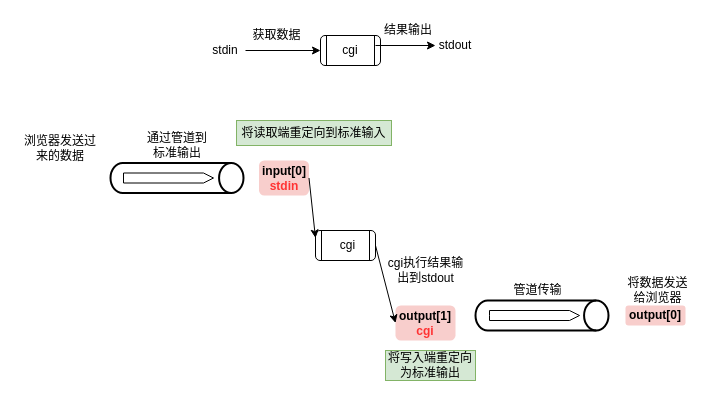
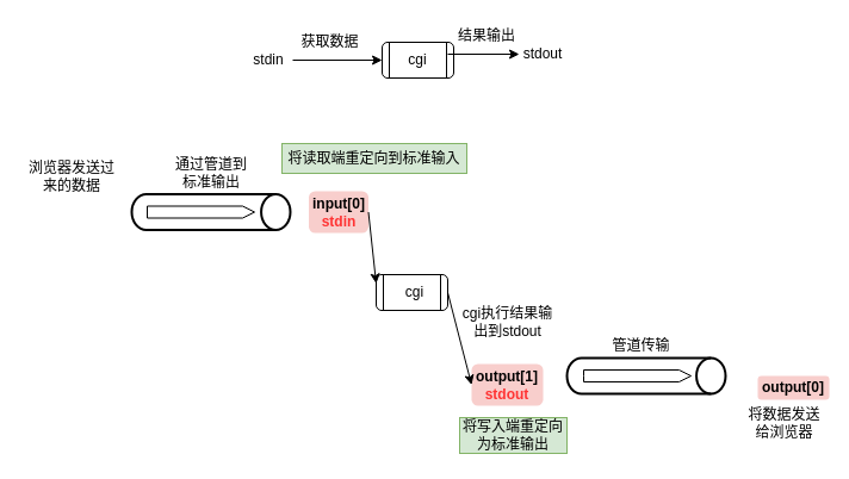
  <mxCell id="0" />
  <mxCell id="1" parent="0" />
  <mxCell id="2" value="" style="strokeWidth=2;html=1;shape=mxgraph.flowchart.direct_data;whiteSpace=wrap;" vertex="1" parent="1"><mxGeometry x="110" y="162.5" width="133" height="30" as="geometry" /></mxCell>
  <mxCell id="3" value="" style="html=1;shadow=0;dashed=0;align=center;verticalAlign=middle;shape=mxgraph.arrows2.arrow;dy=0;dx=10;notch=0;" vertex="1" parent="1"><mxGeometry x="123" y="172.5" width="90" height="10" as="geometry" /></mxCell>
  <mxCell id="4" value="" style="strokeWidth=2;html=1;shape=mxgraph.flowchart.direct_data;whiteSpace=wrap;" vertex="1" parent="1"><mxGeometry x="475" y="300" width="133" height="30" as="geometry" /></mxCell>
  <mxCell id="5" value="" style="html=1;shadow=0;dashed=0;align=center;verticalAlign=middle;shape=mxgraph.arrows2.arrow;dy=0;dx=10;notch=0;" vertex="1" parent="1"><mxGeometry x="489" y="310" width="90" height="10" as="geometry" /></mxCell>
  <mxCell id="6" value="input[0]&lt;br&gt;&lt;font color=&quot;#ff3333&quot;&gt;stdin&lt;/font&gt;" style="text;html=1;strokeColor=none;fillColor=#f8cecc;align=center;verticalAlign=middle;whiteSpace=wrap;rounded=1;shadow=0;comic=0;glass=0;labelBackgroundColor=none;labelBorderColor=none;fontStyle=1" vertex="1" parent="1"><mxGeometry x="258.5" y="160" width="50" height="35" as="geometry" /></mxCell>
- <mxCell id="7" value="output[1]&lt;br&gt;&lt;font color=&quot;#ff3333&quot;&gt;cgi&lt;/font&gt;" style="text;html=1;strokeColor=none;fillColor=#f8cecc;align=center;verticalAlign=middle;whiteSpace=wrap;rounded=1;shadow=0;comic=0;glass=0;labelBackgroundColor=none;labelBorderColor=none;fontStyle=1" vertex="1" parent="1"><mxGeometry x="395" y="305" width="60" height="35" as="geometry" /></mxCell>
- <mxCell id="8" value="output[0]" style="text;html=1;strokeColor=none;fillColor=#f8cecc;align=center;verticalAlign=middle;whiteSpace=wrap;rounded=1;shadow=0;comic=0;glass=0;labelBackgroundColor=none;labelBorderColor=none;fontStyle=1" vertex="1" parent="1"><mxGeometry x="625" y="305" width="60" height="20" as="geometry" /></mxCell>
+ <mxCell id="7" value="output[1]&lt;br&gt;&lt;font color=&quot;#ff3333&quot;&gt;stdout&lt;/font&gt;" style="text;html=1;strokeColor=none;fillColor=#f8cecc;align=center;verticalAlign=middle;whiteSpace=wrap;rounded=1;shadow=0;comic=0;glass=0;labelBackgroundColor=none;labelBorderColor=none;fontStyle=1" vertex="1" parent="1"><mxGeometry x="395" y="305" width="60" height="35" as="geometry" /></mxCell>
+ <mxCell id="8" value="output[0]" style="text;html=1;strokeColor=none;fillColor=#f8cecc;align=center;verticalAlign=middle;whiteSpace=wrap;rounded=1;shadow=0;comic=0;glass=0;labelBackgroundColor=none;labelBorderColor=none;fontStyle=1" vertex="1" parent="1"><mxGeometry x="635" y="315" width="60" height="20" as="geometry" /></mxCell>
  <mxCell id="9" value="" style="shape=process;whiteSpace=wrap;html=1;backgroundOutline=1;rounded=1;shadow=0;glass=0;comic=0;labelBackgroundColor=none;" vertex="1" parent="1"><mxGeometry x="320" y="35" width="60" height="30" as="geometry" /></mxCell>
  <mxCell id="10" value="cgi" style="text;html=1;strokeColor=none;fillColor=none;align=center;verticalAlign=middle;whiteSpace=wrap;rounded=0;shadow=0;glass=0;comic=0;labelBackgroundColor=none;" vertex="1" parent="1"><mxGeometry x="340" y="40" width="20" height="20" as="geometry" /></mxCell>
  <mxCell id="11" value="stdin" style="text;html=1;strokeColor=none;fillColor=none;align=center;verticalAlign=middle;whiteSpace=wrap;rounded=0;shadow=0;glass=0;comic=0;labelBackgroundColor=none;" vertex="1" parent="1"><mxGeometry x="205" y="40" width="40" height="20" as="geometry" /></mxCell>
  <mxCell id="12" value="" style="endArrow=classic;html=1;entryX=0;entryY=0.5;entryDx=0;entryDy=0;exitX=1;exitY=0.5;exitDx=0;exitDy=0;" edge="1" parent="1" source="11" target="9"><mxGeometry width="50" height="50" relative="1" as="geometry"><mxPoint x="265" y="50" as="sourcePoint" /><mxPoint x="335" y="105" as="targetPoint" /></mxGeometry></mxCell>
  <mxCell id="13" value="" style="endArrow=classic;html=1;" edge="1" parent="1"><mxGeometry width="50" height="50" relative="1" as="geometry"><mxPoint x="375" y="45" as="sourcePoint" /><mxPoint x="435" y="45" as="targetPoint" /></mxGeometry></mxCell>
  <mxCell id="14" value="stdout" style="text;html=1;strokeColor=none;fillColor=none;align=center;verticalAlign=middle;whiteSpace=wrap;rounded=0;shadow=0;glass=0;comic=0;labelBackgroundColor=none;" vertex="1" parent="1"><mxGeometry x="435" y="35" width="40" height="20" as="geometry" /></mxCell>
  <mxCell id="15" value="获取数据" style="text;html=1;strokeColor=none;fillColor=none;align=center;verticalAlign=middle;whiteSpace=wrap;rounded=0;shadow=0;glass=0;comic=0;labelBackgroundColor=none;" vertex="1" parent="1"><mxGeometry x="241.5" y="20" width="69" height="30" as="geometry" /></mxCell>
  <mxCell id="16" value="结果输出" style="text;html=1;strokeColor=none;fillColor=none;align=center;verticalAlign=middle;whiteSpace=wrap;rounded=0;shadow=0;glass=0;comic=0;labelBackgroundColor=none;" vertex="1" parent="1"><mxGeometry x="380" y="20" width="56" height="20" as="geometry" /></mxCell>
  <mxCell id="17" value="" style="shape=process;whiteSpace=wrap;html=1;backgroundOutline=1;rounded=1;shadow=0;glass=0;comic=0;labelBackgroundColor=none;" vertex="1" parent="1"><mxGeometry x="315" y="230" width="60" height="30" as="geometry" /></mxCell>
  <mxCell id="18" value="cgi" style="text;html=1;strokeColor=none;fillColor=none;align=center;verticalAlign=middle;whiteSpace=wrap;rounded=0;shadow=0;glass=0;comic=0;labelBackgroundColor=none;" vertex="1" parent="1"><mxGeometry x="335" y="235" width="25" height="20" as="geometry" /></mxCell>
  <mxCell id="19" value="" style="endArrow=classic;html=1;exitX=1;exitY=0.5;exitDx=0;exitDy=0;entryX=0;entryY=0.25;entryDx=0;entryDy=0;" edge="1" parent="1" source="6" target="17"><mxGeometry width="50" height="50" relative="1" as="geometry"><mxPoint x="40" y="410" as="sourcePoint" /><mxPoint x="90" y="360" as="targetPoint" /></mxGeometry></mxCell>
  <mxCell id="20" value="" style="endArrow=classic;html=1;exitX=1;exitY=0.5;exitDx=0;exitDy=0;entryX=0;entryY=0.5;entryDx=0;entryDy=0;" edge="1" parent="1" source="17" target="7"><mxGeometry width="50" height="50" relative="1" as="geometry"><mxPoint x="40" y="410" as="sourcePoint" /><mxPoint x="90" y="360" as="targetPoint" /></mxGeometry></mxCell>
  <mxCell id="21" value="浏览器发送过来的数据" style="text;html=1;strokeColor=none;fillColor=none;align=center;verticalAlign=middle;whiteSpace=wrap;rounded=0;shadow=0;glass=0;comic=0;labelBackgroundColor=none;" vertex="1" parent="1"><mxGeometry x="20" y="132.5" width="80" height="30" as="geometry" /></mxCell>
  <mxCell id="22" value="通过管道到标准输出" style="text;html=1;strokeColor=none;fillColor=none;align=center;verticalAlign=middle;whiteSpace=wrap;rounded=0;shadow=0;glass=0;comic=0;labelBackgroundColor=none;" vertex="1" parent="1"><mxGeometry x="142.5" y="135" width="68" height="20" as="geometry" /></mxCell>
  <mxCell id="23" value="将读取端重定向到标准输入" style="text;html=1;strokeColor=#82b366;fillColor=#d5e8d4;align=center;verticalAlign=middle;whiteSpace=wrap;rounded=0;shadow=0;glass=0;comic=0;labelBackgroundColor=none;" vertex="1" parent="1"><mxGeometry x="236" y="120" width="155" height="25" as="geometry" /></mxCell>
  <mxCell id="24" value="cgi执行结果输出到stdout" style="text;html=1;strokeColor=none;fillColor=none;align=center;verticalAlign=middle;whiteSpace=wrap;rounded=0;shadow=0;glass=0;comic=0;labelBackgroundColor=none;" vertex="1" parent="1"><mxGeometry x="382.5" y="260" width="85" height="20" as="geometry" /></mxCell>
  <mxCell id="25" value="将写入端重定向为标准输出" style="text;html=1;strokeColor=#82b366;fillColor=#d5e8d4;align=center;verticalAlign=middle;whiteSpace=wrap;rounded=0;shadow=0;glass=0;comic=0;labelBackgroundColor=none;" vertex="1" parent="1"><mxGeometry x="385" y="350" width="90" height="30" as="geometry" /></mxCell>
  <mxCell id="26" value="管道传输" style="text;html=1;strokeColor=none;fillColor=none;align=center;verticalAlign=middle;whiteSpace=wrap;rounded=0;shadow=0;glass=0;comic=0;labelBackgroundColor=none;" vertex="1" parent="1"><mxGeometry x="505" y="280" width="65" height="20" as="geometry" /></mxCell>
- <mxCell id="27" value="将数据发送给浏览器" style="text;html=1;strokeColor=none;fillColor=none;align=center;verticalAlign=middle;whiteSpace=wrap;rounded=0;shadow=0;glass=0;comic=0;labelBackgroundColor=none;" vertex="1" parent="1"><mxGeometry x="625" y="280" width="65" height="20" as="geometry" /></mxCell>
+ <mxCell id="27" value="将数据发送给浏览器" style="text;html=1;strokeColor=none;fillColor=none;align=center;verticalAlign=middle;whiteSpace=wrap;rounded=0;shadow=0;glass=0;comic=0;labelBackgroundColor=none;" vertex="1" parent="1"><mxGeometry x="625" y="345" width="65" height="20" as="geometry" /></mxCell>
